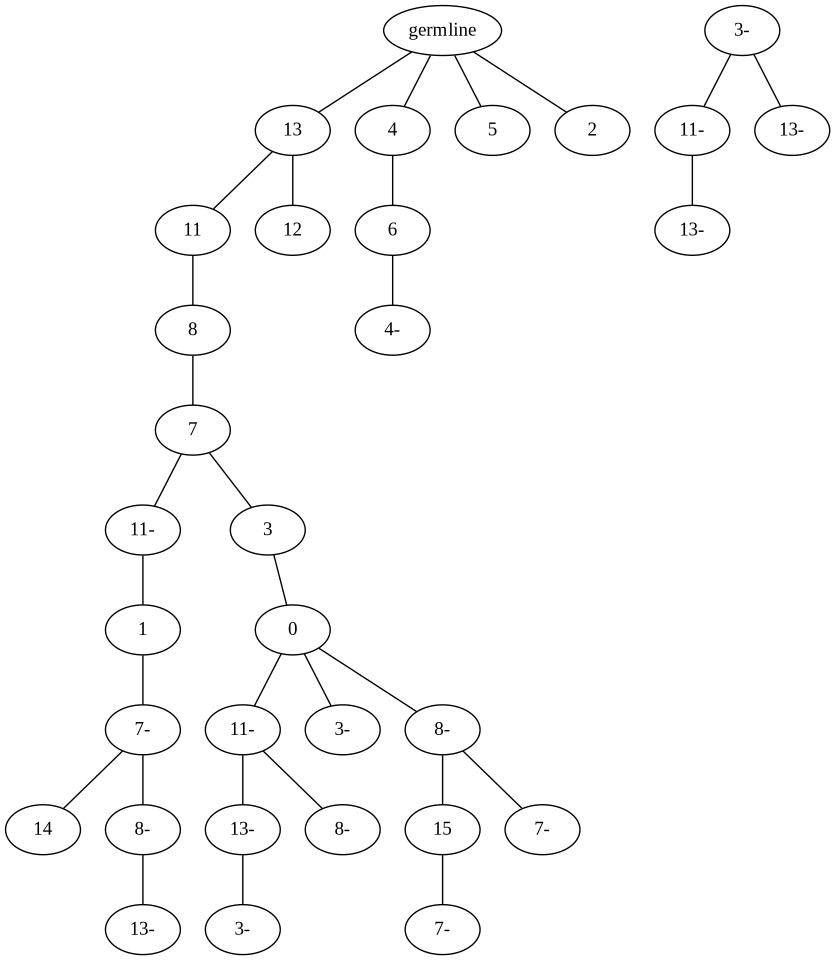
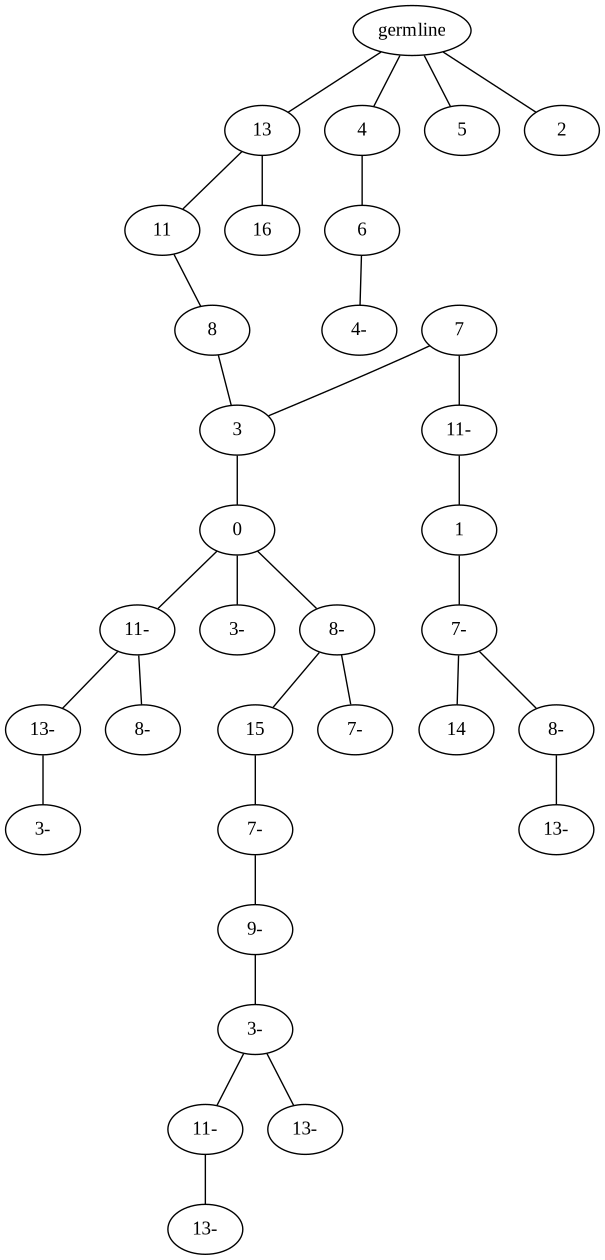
  graph {
    fontname="Liberation Serif"
    node [fontname="Liberation Serif"]
    edge [fontname="Liberation Serif"]
    n1 [label=germline]
    n2 [label=13]
    n3 [label=4]
    n4 [label=5]
    n5 [label=2]
    n6 [label=11]
-   n7 [label=12]
+   n7 [label=16]
    n8 [label=6]
    n9 [label=8]
    n10 [label=7]
    n11 [label="11-"]
    n12 [label=3]
    n13 [label=1]
    n14 [label=0]
    n15 [label="7-"]
    n16 [label=14]
    n17 [label="8-"]
    n18 [label="13-"]
    n19 [label="11-"]
    n20 [label="3-"]
    n21 [label="8-"]
    n22 [label="13-"]
    n23 [label="8-"]
    n24 [label=15]
    n25 [label="7-"]
    n26 [label="3-"]
    n27 [label="7-"]
+   n28 [label="9-"]
    n29 [label="3-"]
    n30 [label="11-"]
    n31 [label="13-"]
    n32 [label="13-"]
    n33 [label="4-"]
    n1 -- n2
    n1 -- n3
    n1 -- n4
    n1 -- n5
    n2 -- n6
    n2 -- n7
    n3 -- n8
    n6 -- n9
    n8 -- n33
-   n9 -- n10
+   n9 -- n12
    n10 -- n11
    n10 -- n12
    n11 -- n13
    n12 -- n14
    n13 -- n15
    n14 -- n19
    n14 -- n20
    n14 -- n21
    n15 -- n16
    n15 -- n17
    n17 -- n18
    n19 -- n22
    n19 -- n23
    n21 -- n24
    n21 -- n25
    n22 -- n26
    n24 -- n27
+   n27 -- n28
+   n28 -- n29
    n29 -- n30
    n29 -- n31
    n30 -- n32
  }
